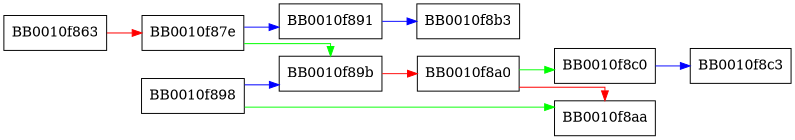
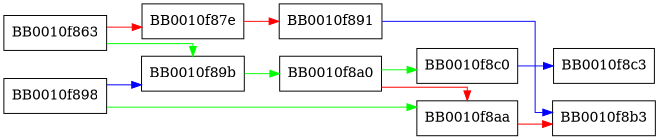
  digraph {
    rankdir=LR
    splines=ortho
    node [shape=box]
    edge [color=red]
    n1 [label=BB0010f863]
    BB0010f87e
    BB0010f89b
    BB0010f891
    BB0010f8a0
    BB0010f8b3
    BB0010f8c0
    BB0010f8aa
    BB0010f898
    BB0010f8c3
    n1 -> BB0010f87e
-   BB0010f87e -> BB0010f89b [color=green]
-   BB0010f87e -> BB0010f891 [color=blue]
-   BB0010f89b -> BB0010f8a0
+   n1 -> BB0010f89b [color=green]
+   BB0010f87e -> BB0010f891
+   BB0010f89b -> BB0010f8a0 [color=green]
    BB0010f891 -> BB0010f8b3 [color=blue]
    BB0010f8a0 -> BB0010f8c0 [color=green]
    BB0010f8a0 -> BB0010f8aa
    BB0010f8c0 -> BB0010f8c3 [color=blue]
+   BB0010f8aa -> BB0010f8b3
    BB0010f898 -> BB0010f89b [color=blue]
    BB0010f898 -> BB0010f8aa [color=green]
  }
